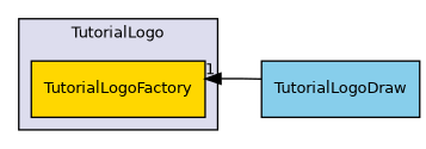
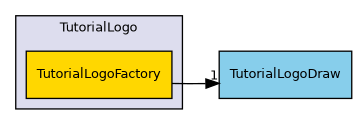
  digraph {
    compound=true
    rankdir=LR
    node [fontname=Helvetica fontsize=10 shape=box style=filled]
    n1 [fillcolor=gold label=TutorialLogoFactory pencolor=black]
    n2 [label=TutorialLogoDraw fillcolor=skyblue]
    subgraph cluster_1 {
      bgcolor="#ddddee"
      fontname=Helvetica
      fontsize=10
      label=TutorialLogo
      pencolor=black
      n1
    }
-   n2 -> n1 [headlabel=1 labeldistance=1.5 labelfontname=Helvetica labelfontsize=10]
+   n1 -> n2 [headlabel=1 labeldistance=1.5 labelfontname=Helvetica labelfontsize=10]
  }
